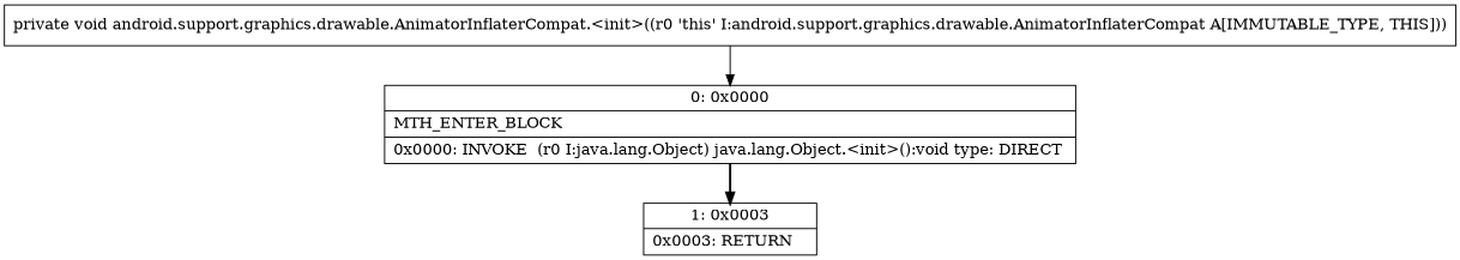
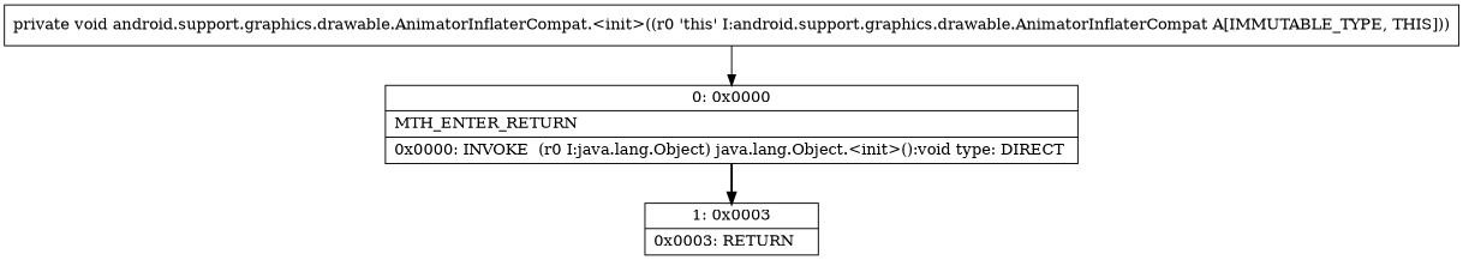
  digraph {
    node [shape=record]
-   n1 [label="{0\:\ 0x0000|MTH_ENTER_BLOCK\l|0x0000: INVOKE  (r0 I:java.lang.Object) java.lang.Object.\<init\>():void type: DIRECT \l}"]
+   n1 [label="{0\:\ 0x0000|MTH_ENTER_RETURN\l|0x0000: INVOKE  (r0 I:java.lang.Object) java.lang.Object.\<init\>():void type: DIRECT \l}"]
    n2 [label="{1\:\ 0x0003|0x0003: RETURN   \l}"]
    n3 [label="{private void android.support.graphics.drawable.AnimatorInflaterCompat.\<init\>((r0 'this' I:android.support.graphics.drawable.AnimatorInflaterCompat A[IMMUTABLE_TYPE, THIS])) }"]
    n1 -> n2 [style=bold]
    n3 -> n1 [style=solid]
  }
